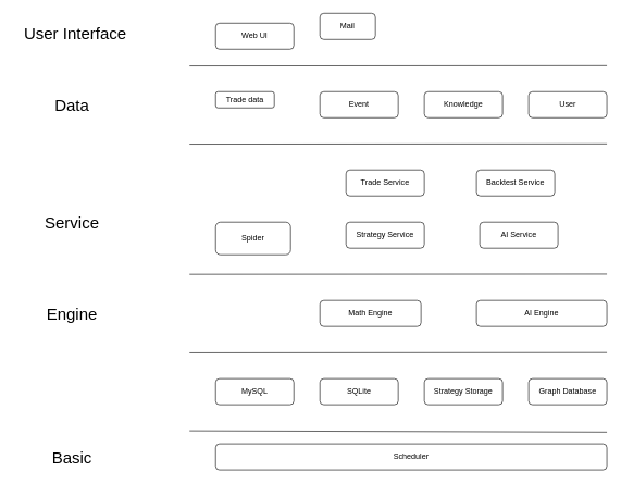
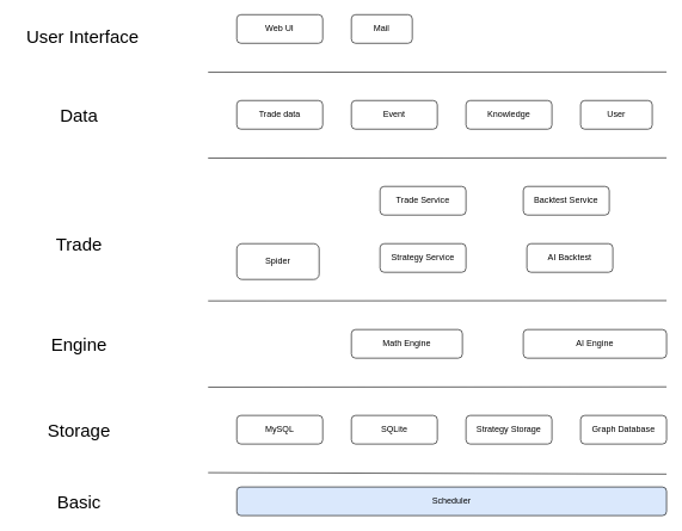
  <mxCell id="0" />
  <mxCell id="1" parent="0" />
- <mxCell id="2" value="Web UI" style="rounded=1;whiteSpace=wrap;html=1;" parent="1" vertex="1"><mxGeometry x="330" y="35" width="120" height="40" as="geometry" /></mxCell>
- <mxCell id="3" value="Trade data" style="rounded=1;whiteSpace=wrap;html=1;" parent="1" vertex="1"><mxGeometry x="330" y="140" width="90" height="25" as="geometry" /></mxCell>
+ <mxCell id="2" value="Web UI" style="rounded=1;whiteSpace=wrap;html=1;" parent="1" vertex="1"><mxGeometry x="330" y="20" width="120" height="40" as="geometry" /></mxCell>
+ <mxCell id="3" value="Trade data" style="rounded=1;whiteSpace=wrap;html=1;" parent="1" vertex="1"><mxGeometry x="330" y="140" width="120" height="40" as="geometry" /></mxCell>
  <mxCell id="4" value="Event" style="rounded=1;whiteSpace=wrap;html=1;" parent="1" vertex="1"><mxGeometry x="490" y="140" width="120" height="40" as="geometry" /></mxCell>
- <mxCell id="5" value="User" style="rounded=1;whiteSpace=wrap;html=1;" parent="1" vertex="1"><mxGeometry x="810" y="140" width="120" height="40" as="geometry" /></mxCell>
+ <mxCell id="5" value="User" style="rounded=1;whiteSpace=wrap;html=1;" parent="1" vertex="1"><mxGeometry x="810" y="140" width="100" height="40" as="geometry" /></mxCell>
  <mxCell id="6" value="SQLite" style="rounded=1;whiteSpace=wrap;html=1;" parent="1" vertex="1"><mxGeometry x="490" y="580" width="120" height="40" as="geometry" /></mxCell>
  <mxCell id="7" value="MySQL" style="rounded=1;whiteSpace=wrap;html=1;" parent="1" vertex="1"><mxGeometry x="330" y="580" width="120" height="40" as="geometry" /></mxCell>
- <mxCell id="8" value="Scheduler" style="rounded=1;whiteSpace=wrap;html=1;" parent="1" vertex="1"><mxGeometry x="330" y="680" width="600" height="40" as="geometry" /></mxCell>
+ <mxCell id="8" value="Scheduler" style="rounded=1;whiteSpace=wrap;html=1;fillColor=#dae8fc;" parent="1" vertex="1"><mxGeometry x="330" y="680" width="600" height="40" as="geometry" /></mxCell>
  <mxCell id="9" value="Strategy Storage" style="rounded=1;whiteSpace=wrap;html=1;" parent="1" vertex="1"><mxGeometry x="650" y="580" width="120" height="40" as="geometry" /></mxCell>
  <mxCell id="10" value="Graph Database" style="rounded=1;whiteSpace=wrap;html=1;" parent="1" vertex="1"><mxGeometry x="810" y="580" width="120" height="40" as="geometry" /></mxCell>
  <mxCell id="11" value="AI Engine" style="rounded=1;whiteSpace=wrap;html=1;" parent="1" vertex="1"><mxGeometry x="730" y="460" width="200" height="40" as="geometry" /></mxCell>
  <mxCell id="12" value="Spider" style="rounded=1;whiteSpace=wrap;html=1;" parent="1" vertex="1"><mxGeometry x="330" y="340" width="115" height="50" as="geometry" /></mxCell>
  <mxCell id="13" value="Trade Service" style="rounded=1;whiteSpace=wrap;html=1;" parent="1" vertex="1"><mxGeometry x="530" y="260" width="120" height="40" as="geometry" /></mxCell>
  <mxCell id="14" value="Strategy Service" style="rounded=1;whiteSpace=wrap;html=1;" parent="1" vertex="1"><mxGeometry x="530" y="340" width="120" height="40" as="geometry" /></mxCell>
  <mxCell id="15" value="Mail" style="rounded=1;whiteSpace=wrap;html=1;" parent="1" vertex="1"><mxGeometry x="490" y="20" width="85" height="40" as="geometry" /></mxCell>
  <mxCell id="16" value="Knowledge" style="rounded=1;whiteSpace=wrap;html=1;" parent="1" vertex="1"><mxGeometry x="650" y="140" width="120" height="40" as="geometry" /></mxCell>
- <mxCell id="17" value="AI Service" style="rounded=1;whiteSpace=wrap;html=1;" parent="1" vertex="1"><mxGeometry x="735" y="340" width="120" height="40" as="geometry" /></mxCell>
+ <mxCell id="17" value="AI Backtest" style="rounded=1;whiteSpace=wrap;html=1;" parent="1" vertex="1"><mxGeometry x="735" y="340" width="120" height="40" as="geometry" /></mxCell>
  <mxCell id="18" value="Backtest Service" style="rounded=1;whiteSpace=wrap;html=1;" parent="1" vertex="1"><mxGeometry x="730" y="260" width="120" height="40" as="geometry" /></mxCell>
  <mxCell id="19" value="Math Engine" style="rounded=1;whiteSpace=wrap;html=1;" parent="1" vertex="1"><mxGeometry x="490" y="460" width="155" height="40" as="geometry" /></mxCell>
  <mxCell id="20" value="" style="endArrow=none;html=1;" parent="1" edge="1"><mxGeometry width="50" height="50" relative="1" as="geometry"><mxPoint x="290" y="540.5" as="sourcePoint" /><mxPoint x="930" y="540.1" as="targetPoint" /></mxGeometry></mxCell>
  <mxCell id="21" value="" style="endArrow=none;html=1;" parent="1" edge="1"><mxGeometry width="50" height="50" relative="1" as="geometry"><mxPoint x="290" y="660" as="sourcePoint" /><mxPoint x="930" y="662" as="targetPoint" /></mxGeometry></mxCell>
  <mxCell id="22" value="" style="endArrow=none;html=1;" parent="1" edge="1"><mxGeometry width="50" height="50" relative="1" as="geometry"><mxPoint x="290" y="420" as="sourcePoint" /><mxPoint x="930" y="419.6" as="targetPoint" /></mxGeometry></mxCell>
  <mxCell id="23" value="" style="endArrow=none;html=1;" parent="1" edge="1"><mxGeometry width="50" height="50" relative="1" as="geometry"><mxPoint x="290" y="220.5" as="sourcePoint" /><mxPoint x="930" y="220.1" as="targetPoint" /></mxGeometry></mxCell>
  <mxCell id="24" value="" style="endArrow=none;html=1;" parent="1" edge="1"><mxGeometry width="50" height="50" relative="1" as="geometry"><mxPoint x="290" y="100.5" as="sourcePoint" /><mxPoint x="930" y="100.1" as="targetPoint" /></mxGeometry></mxCell>
  <mxCell id="25" value="Basic" style="text;html=1;strokeColor=none;fillColor=none;align=center;verticalAlign=middle;whiteSpace=wrap;rounded=0;fontSize=25;" parent="1" vertex="1"><mxGeometry x="90" y="690" width="40" height="20" as="geometry" /></mxCell>
+ <mxCell id="26" value="Storage" style="text;html=1;strokeColor=none;fillColor=none;align=center;verticalAlign=middle;whiteSpace=wrap;rounded=0;fontSize=25;" parent="1" vertex="1"><mxGeometry x="90" y="590" width="40" height="20" as="geometry" /></mxCell>
  <mxCell id="27" value="Engine" style="text;html=1;strokeColor=none;fillColor=none;align=center;verticalAlign=middle;whiteSpace=wrap;rounded=0;fontSize=25;" parent="1" vertex="1"><mxGeometry x="90" y="470" width="40" height="20" as="geometry" /></mxCell>
- <mxCell id="28" value="Service" style="text;html=1;strokeColor=none;fillColor=none;align=center;verticalAlign=middle;whiteSpace=wrap;rounded=0;fontSize=25;" parent="1" vertex="1"><mxGeometry x="90" y="330" width="40" height="20" as="geometry" /></mxCell>
+ <mxCell id="28" value="Trade" style="text;html=1;strokeColor=none;fillColor=none;align=center;verticalAlign=middle;whiteSpace=wrap;rounded=0;fontSize=25;" parent="1" vertex="1"><mxGeometry x="90" y="330" width="40" height="20" as="geometry" /></mxCell>
  <mxCell id="29" value="Data" style="text;html=1;strokeColor=none;fillColor=none;align=center;verticalAlign=middle;whiteSpace=wrap;rounded=0;fontSize=25;" parent="1" vertex="1"><mxGeometry x="90" y="150" width="40" height="20" as="geometry" /></mxCell>
  <mxCell id="30" value="User Interface" style="text;html=1;strokeColor=none;fillColor=none;align=center;verticalAlign=middle;whiteSpace=wrap;rounded=0;fontSize=25;" parent="1" vertex="1"><mxGeometry x="20" y="40" width="190" height="20" as="geometry" /></mxCell>
